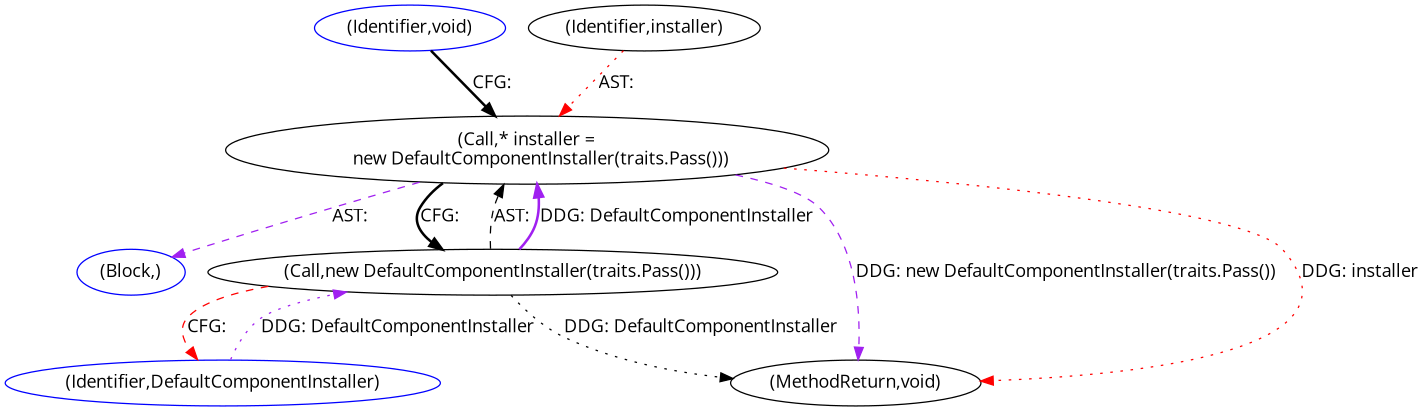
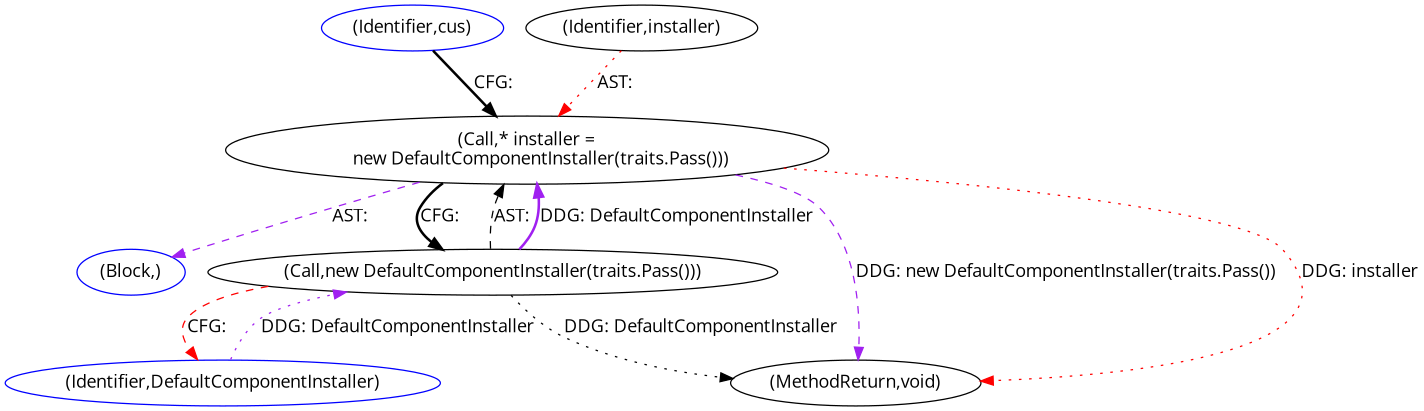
  digraph {
    fontname="Open Sans"
    node [color=black fontname="Open Sans"]
    edge [color=black fontname="Open Sans" style=dashed]
    n1 [label="(Call,* installer =\n      new DefaultComponentInstaller(traits.Pass()))"]
    n2 [label="(Call,new DefaultComponentInstaller(traits.Pass()))"]
    n3 [color=blue label="(Block,)"]
    n4 [label="(MethodReturn,void)"]
    n5 [color=blue label="(Identifier,DefaultComponentInstaller)"]
-   n6 [color=blue label="(Identifier,void)"]
+   n6 [color=blue label="(Identifier,cus)"]
    n7 [label="(Identifier,installer)"]
    n1 -> n2 [label="CFG: " style=bold]
    n1 -> n3 [color=purple label="AST: "]
    n1 -> n4 [color=purple label="DDG: new DefaultComponentInstaller(traits.Pass())"]
    n1 -> n4 [color=red label="DDG: installer" style=dotted]
    n2 -> n1 [label="AST: "]
    n2 -> n1 [color=purple label="DDG: DefaultComponentInstaller" style=bold]
    n2 -> n4 [label="DDG: DefaultComponentInstaller" style=dotted]
    n2 -> n5 [color=red label="CFG: "]
    n5 -> n2 [color=purple label="DDG: DefaultComponentInstaller" style=dotted]
    n6 -> n1 [label="CFG: " style=bold]
    n7 -> n1 [color=red label="AST: " style=dotted]
  }
